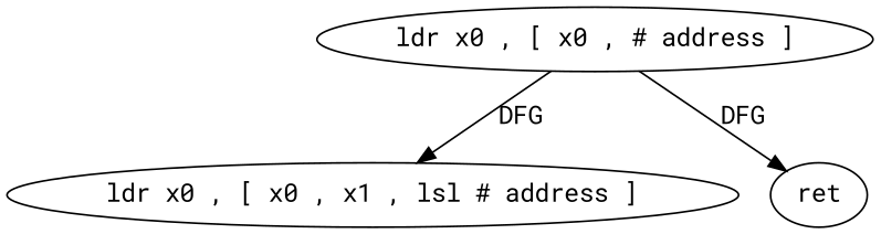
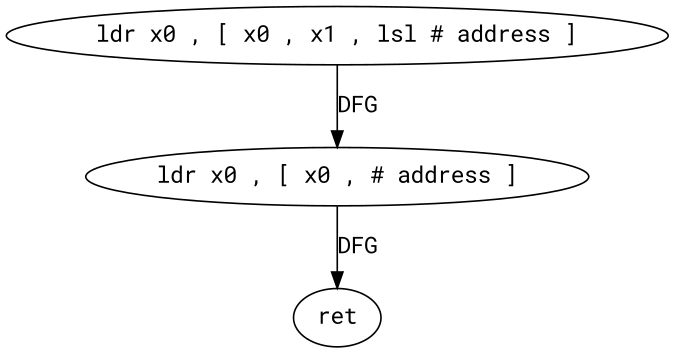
  digraph {
    fontname="Roboto Mono"
    node [fontname="Roboto Mono"]
    edge [fontname="Roboto Mono"]
    n1 [label="ldr x0 , [ x0 , # address ]"]
    n2 [label="ldr x0 , [ x0 , x1 , lsl # address ]"]
    n3 [label=ret]
-   n1 -> n2 [label=DFG]
+   n2 -> n1 [label=DFG]
    n1 -> n3 [label=DFG]
  }
